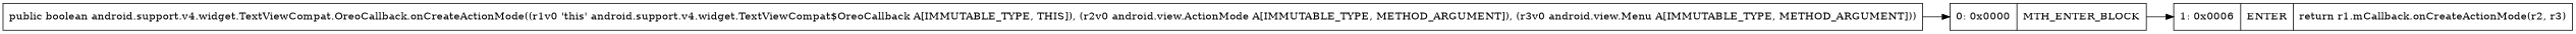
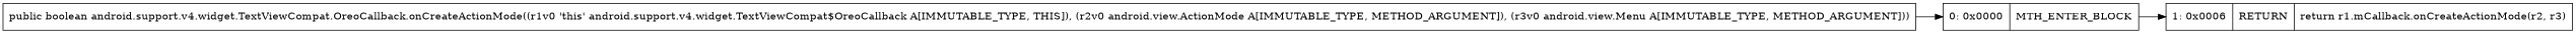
  digraph {
    rankdir=LR
    node [shape=record]
    n1 [label="{0\:\ 0x0000|MTH_ENTER_BLOCK\l}"]
-   n2 [label="{1\:\ 0x0006|ENTER\l|return r1.mCallback.onCreateActionMode(r2, r3)\l}"]
+   n2 [label="{1\:\ 0x0006|RETURN\l|return r1.mCallback.onCreateActionMode(r2, r3)\l}"]
    n3 [label="{public boolean android.support.v4.widget.TextViewCompat.OreoCallback.onCreateActionMode((r1v0 'this' android.support.v4.widget.TextViewCompat$OreoCallback A[IMMUTABLE_TYPE, THIS]), (r2v0 android.view.ActionMode A[IMMUTABLE_TYPE, METHOD_ARGUMENT]), (r3v0 android.view.Menu A[IMMUTABLE_TYPE, METHOD_ARGUMENT])) }"]
    n1 -> n2
    n3 -> n1
  }
